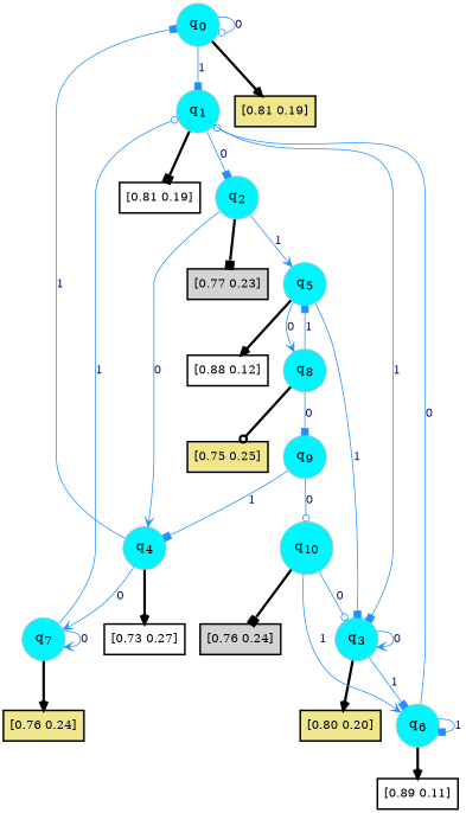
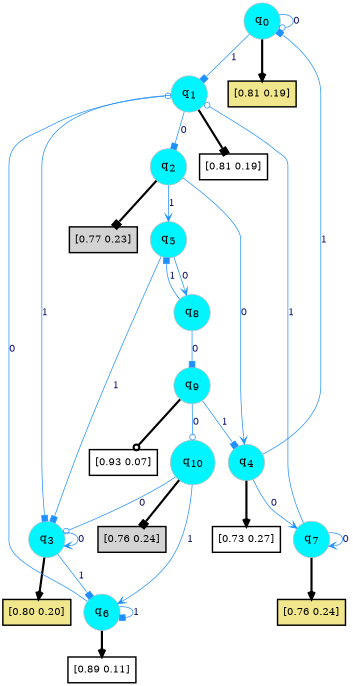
  digraph {
    fontname="DejaVu Serif"
    rankdir=TD
    node [color=gray fillcolor=turquoise1 fontcolor=black fontname="DejaVu Serif" fontsize=16 fontweight=bold shape=circle style=filled]
    edge [arrowhead=box arrowsize=1 color=dodgerblue1 fontcolor=midnightblue fontname="DejaVu Serif" fontweight=bold penwidth=1 style=solid weight=20]
    n1 [label=<q<SUB>0</SUB>>]
    n2 [label=<q<SUB>1</SUB>>]
    n3 [color=black fillcolor=khaki fontsize=14 label="[0.81 0.19]" penwidth=2 shape=box]
    n4 [label=<q<SUB>2</SUB>>]
    n5 [label=<q<SUB>3</SUB>>]
    n6 [color=black fillcolor=white fontsize=14 label="[0.81 0.19]" penwidth=2 shape=box]
    n7 [label=<q<SUB>4</SUB>>]
    n8 [label=<q<SUB>5</SUB>>]
    n9 [color=black fillcolor=lightgrey fontsize=14 label="[0.77 0.23]" penwidth=2 shape=box]
    n10 [label=<q<SUB>6</SUB>>]
    n11 [color=black fillcolor=khaki fontsize=14 label="[0.80 0.20]" penwidth=2 shape=box]
    n12 [label=<q<SUB>7</SUB>>]
    n13 [color=black fillcolor=white fontsize=14 label="[0.73 0.27]" penwidth=2 shape=box]
    n14 [label=<q<SUB>8</SUB>>]
-   n15 [color=black fillcolor=white fontsize=14 label="[0.88 0.12]" penwidth=2 shape=box]
    n16 [color=black fillcolor=white fontsize=14 label="[0.89 0.11]" penwidth=2 shape=box]
    n17 [color=black fillcolor=khaki fontsize=14 label="[0.76 0.24]" penwidth=2 shape=box]
    n18 [label=<q<SUB>9</SUB>>]
-   n19 [color=black fillcolor=khaki fontsize=14 label="[0.75 0.25]" penwidth=2 shape=box]
    n20 [label=<q<SUB>10</SUB>>]
+   n21 [color=black fillcolor=white fontsize=14 label="[0.93 0.07]" penwidth=2 shape=box]
    n22 [color=black fillcolor=lightgrey fontsize=14 label="[0.76 0.24]" penwidth=2 shape=box]
    n1 -> n1 [arrowhead=odot label=0]
    n1 -> n2 [label=1]
    n1 -> n3 [arrowhead=vee color=black penwidth=3]
    n2 -> n4 [label=0]
    n2 -> n5 [label=1]
    n2 -> n6 [color=black penwidth=3]
    n4 -> n7 [arrowhead=vee label=0]
    n4 -> n8 [arrowhead=vee label=1]
    n4 -> n9 [color=black penwidth=3]
    n5 -> n5 [arrowhead=vee label=0]
    n5 -> n10 [label=1]
    n5 -> n11 [arrowhead=vee color=black penwidth=3]
    n7 -> n1 [label=1]
    n7 -> n12 [arrowhead=vee label=0]
    n7 -> n13 [arrowhead=vee color=black penwidth=3]
    n8 -> n5 [label=1]
    n8 -> n14 [arrowhead=vee label=0]
-   n8 -> n15 [arrowhead=vee color=black penwidth=3]
    n10 -> n2 [arrowhead=odot label=0]
    n10 -> n10 [label=1]
    n10 -> n16 [arrowhead=vee color=black penwidth=3]
    n12 -> n2 [arrowhead=odot label=1]
    n12 -> n12 [arrowhead=vee label=0]
    n12 -> n17 [arrowhead=vee color=black penwidth=3]
    n14 -> n8 [label=1]
    n14 -> n18 [label=0]
-   n14 -> n19 [arrowhead=odot color=black penwidth=3]
    n18 -> n7 [label=1]
    n18 -> n20 [arrowhead=odot label=0]
+   n18 -> n21 [arrowhead=odot color=black penwidth=3]
    n20 -> n5 [arrowhead=odot label=0]
    n20 -> n10 [arrowhead=vee label=1]
    n20 -> n22 [color=black penwidth=3]
  }
